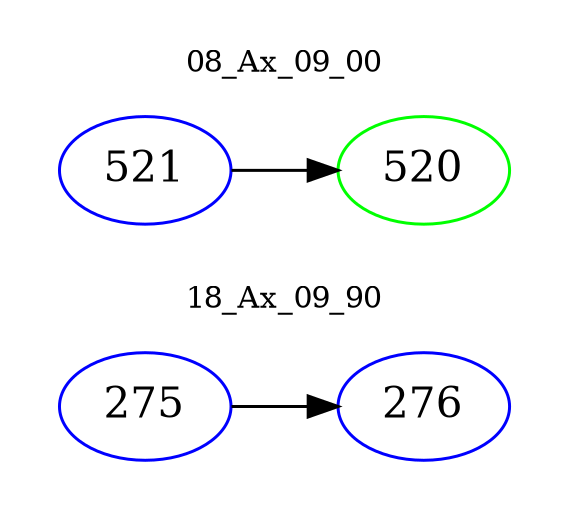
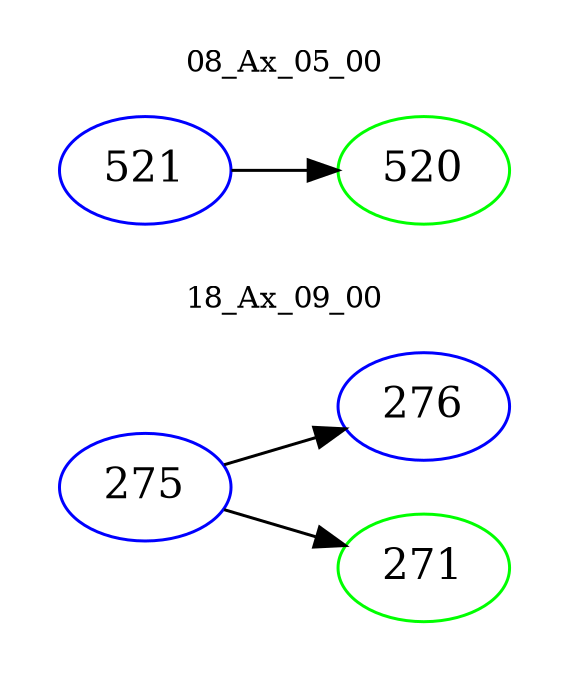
  digraph {
    rankdir=LR
    node [color=blue]
    edge [color=black]
    n1 [label=275]
+   n2 [color=green label=271]
    n3 [label=276]
    n4 [label=521]
    n5 [color=green label=520]
    subgraph cluster_1 {
      color=white
      fontsize=10
-     label="18_Ax_09_90"
+     label="18_Ax_09_00"
      n1
+     n2
      n3
    }
    subgraph cluster_2 {
      color=white
      fontsize=10
-     label="08_Ax_09_00"
+     label="08_Ax_05_00"
      n4
      n5
    }
+   n1 -> n2
    n1 -> n3
    n4 -> n5
  }
